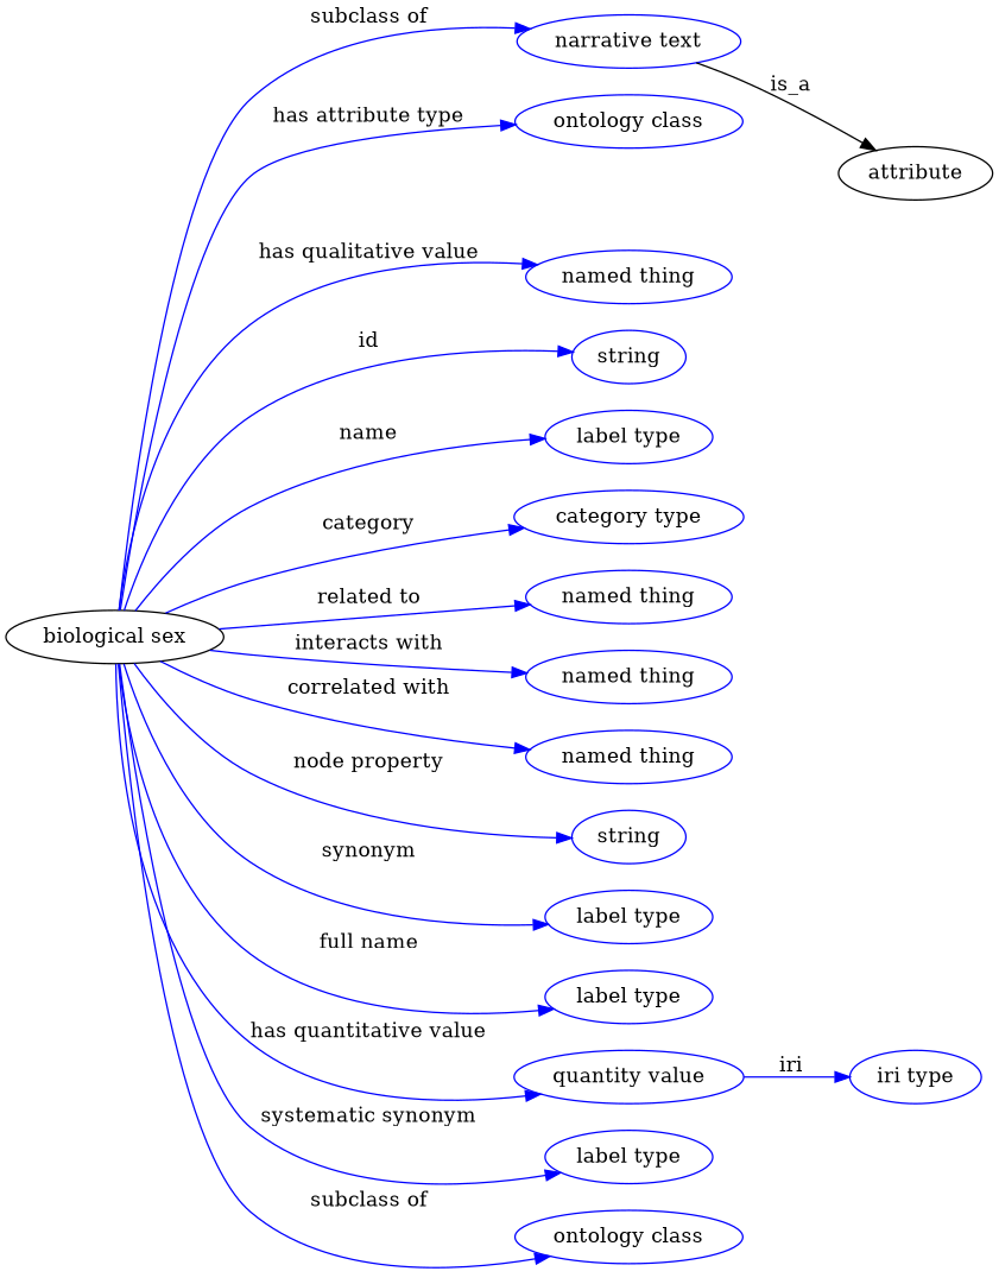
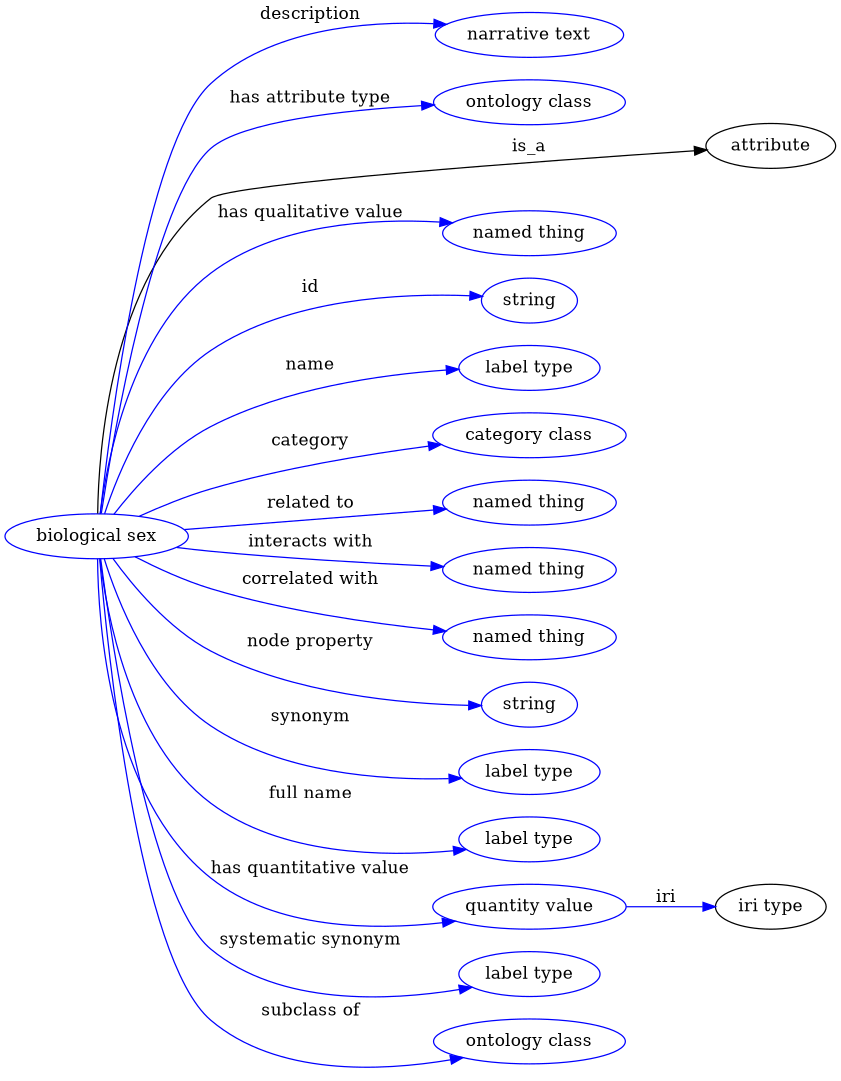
  digraph {
    fontname="DejaVu Serif"
    rankdir=LR
    node [fontname="DejaVu Serif" color=blue]
    edge [fontname="DejaVu Serif" color=blue style=solid]
-   n1 [height=0.5 label="biological sex" width=1.661 color=""]
+   n1 [height=0.5 label="biological sex" width=1.661]
    attribute [height=0.5 width=1.1193 color=""]
    n3 [height=0.5 label="ontology class" width=1.7151]
    n4 [height=0.5 label="quantity value" width=1.6971]
    n5 [height=0.5 label="named thing" width=1.5346]
    n6 [height=0.5 label=string width=0.84854]
    n7 [height=0.5 label="label type" width=1.2638]
-   n8 [height=0.5 label="category type" width=1.6249]
+   n8 [height=0.5 label="category class" width=1.6249]
    n9 [height=0.5 label="named thing" width=1.5346]
    n10 [height=0.5 label="named thing" width=1.5346]
    n11 [height=0.5 label="named thing" width=1.5346]
    n12 [height=0.5 label=string width=0.84854]
    n13 [height=0.5 label="label type" width=1.2638]
    n14 [height=0.5 label="label type" width=1.2638]
    n15 [height=0.5 label="narrative text" width=1.6068]
    n16 [height=0.5 label="label type" width=1.2638]
    n17 [height=0.5 label="ontology class" width=1.7151]
-   n18 [height=0.5 label="iri type" width=1.011]
-   n15 -> attribute [label=is_a color="" style=""]
+   n18 [color=black height=0.5 label="iri type" width=1.011]
+   n1 -> attribute [label=is_a color="" style=""]
    n1 -> n3 [label="has attribute type"]
    n1 -> n4 [label="has quantitative value"]
    n1 -> n5 [label="has qualitative value"]
    n1 -> n6 [label=id]
    n1 -> n7 [label=name]
    n1 -> n8 [label=category]
    n1 -> n9 [label="related to"]
    n1 -> n10 [label="interacts with"]
    n1 -> n11 [label="correlated with"]
    n1 -> n12 [label="node property"]
    n1 -> n13 [label=synonym]
    n1 -> n14 [label="full name"]
-   n1 -> n15 [label="subclass of"]
+   n1 -> n15 [label=description]
    n1 -> n16 [label="systematic synonym"]
    n1 -> n17 [label="subclass of"]
    n4 -> n18 [label=iri]
  }
